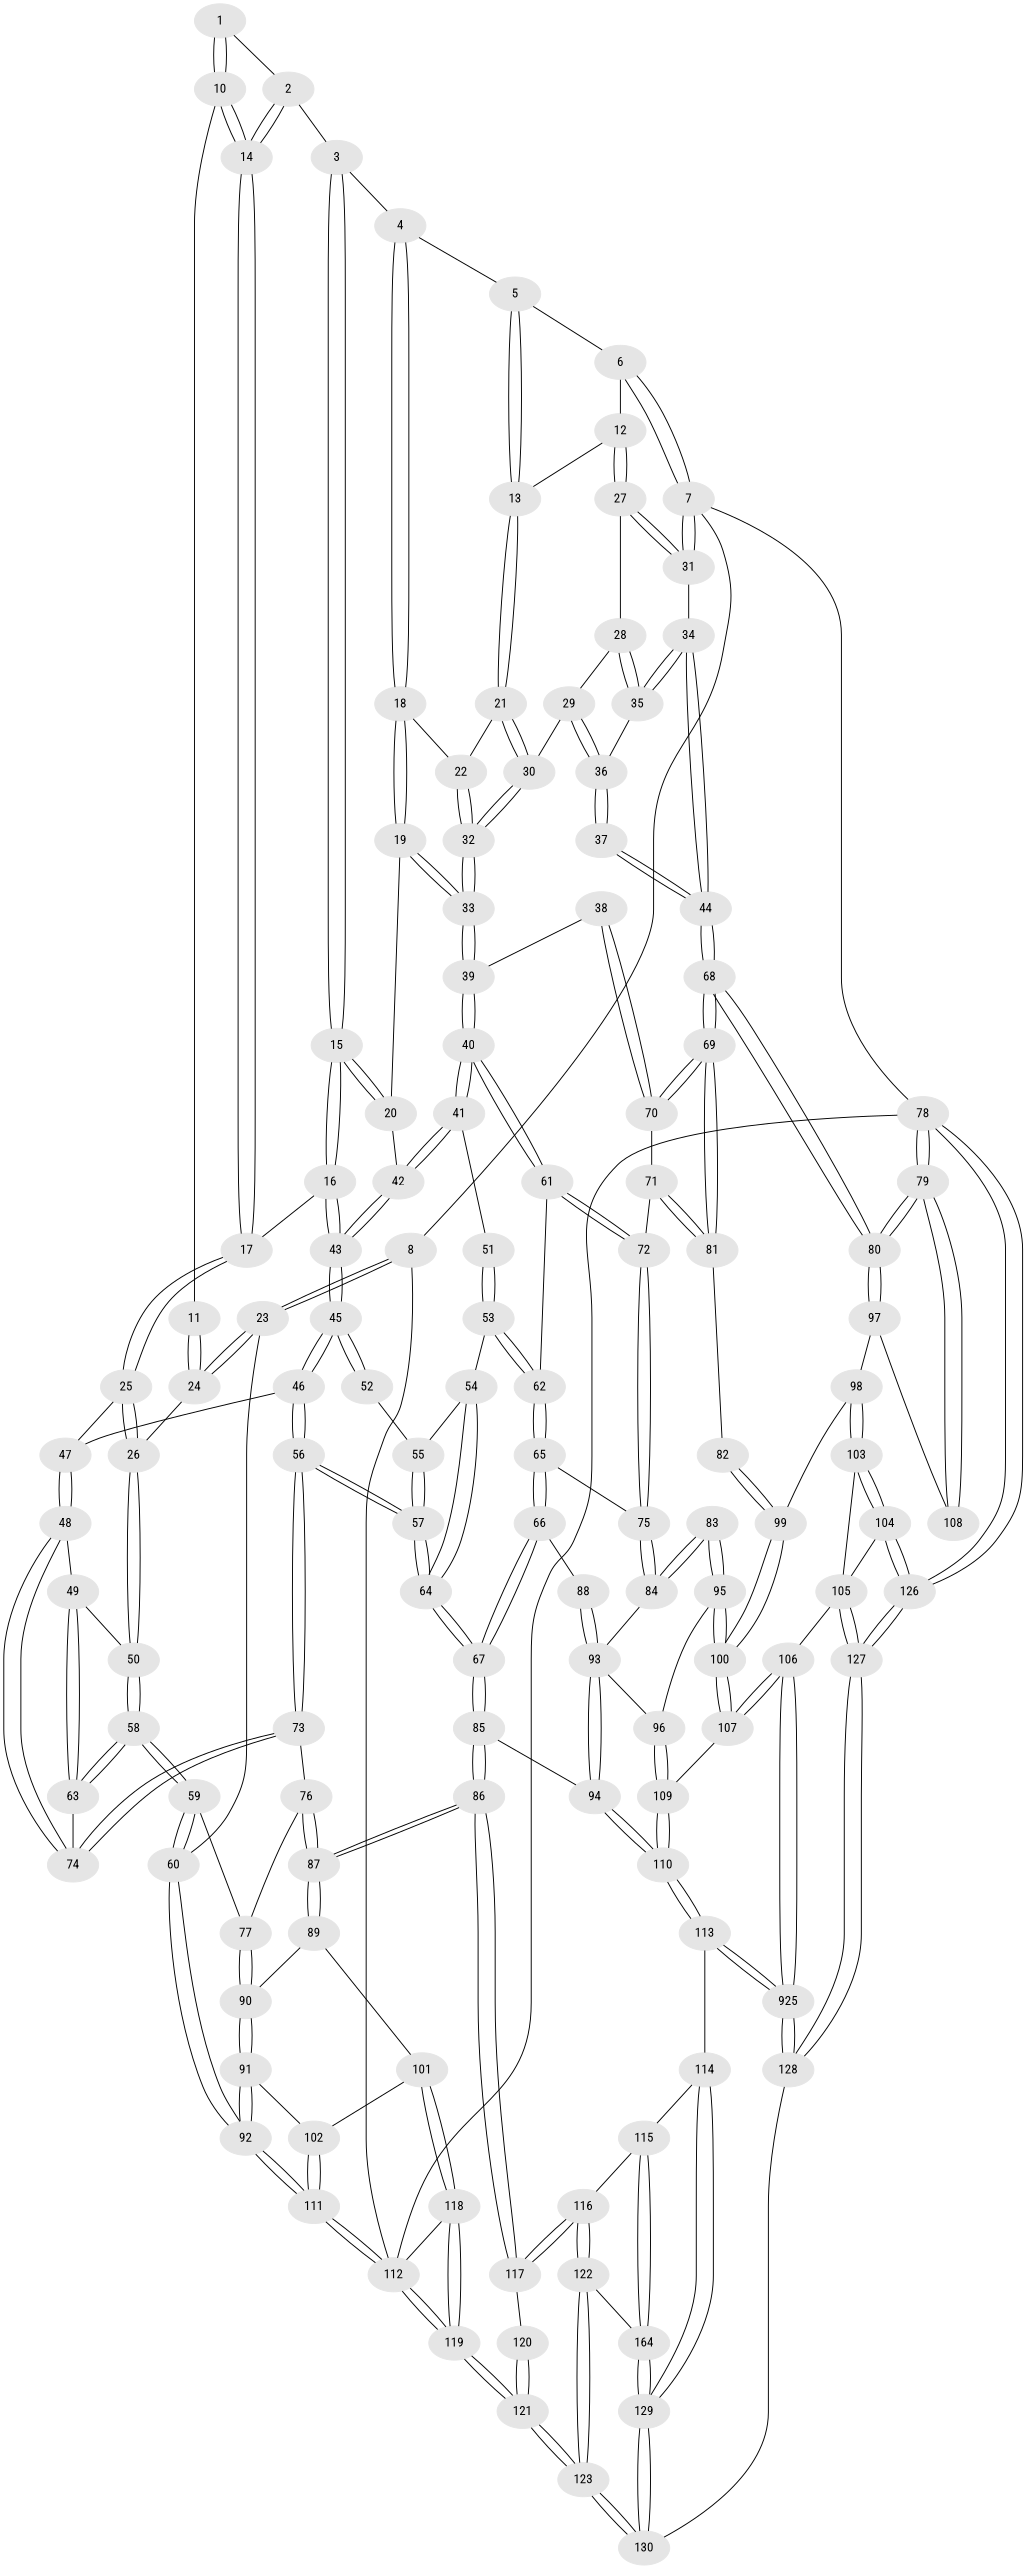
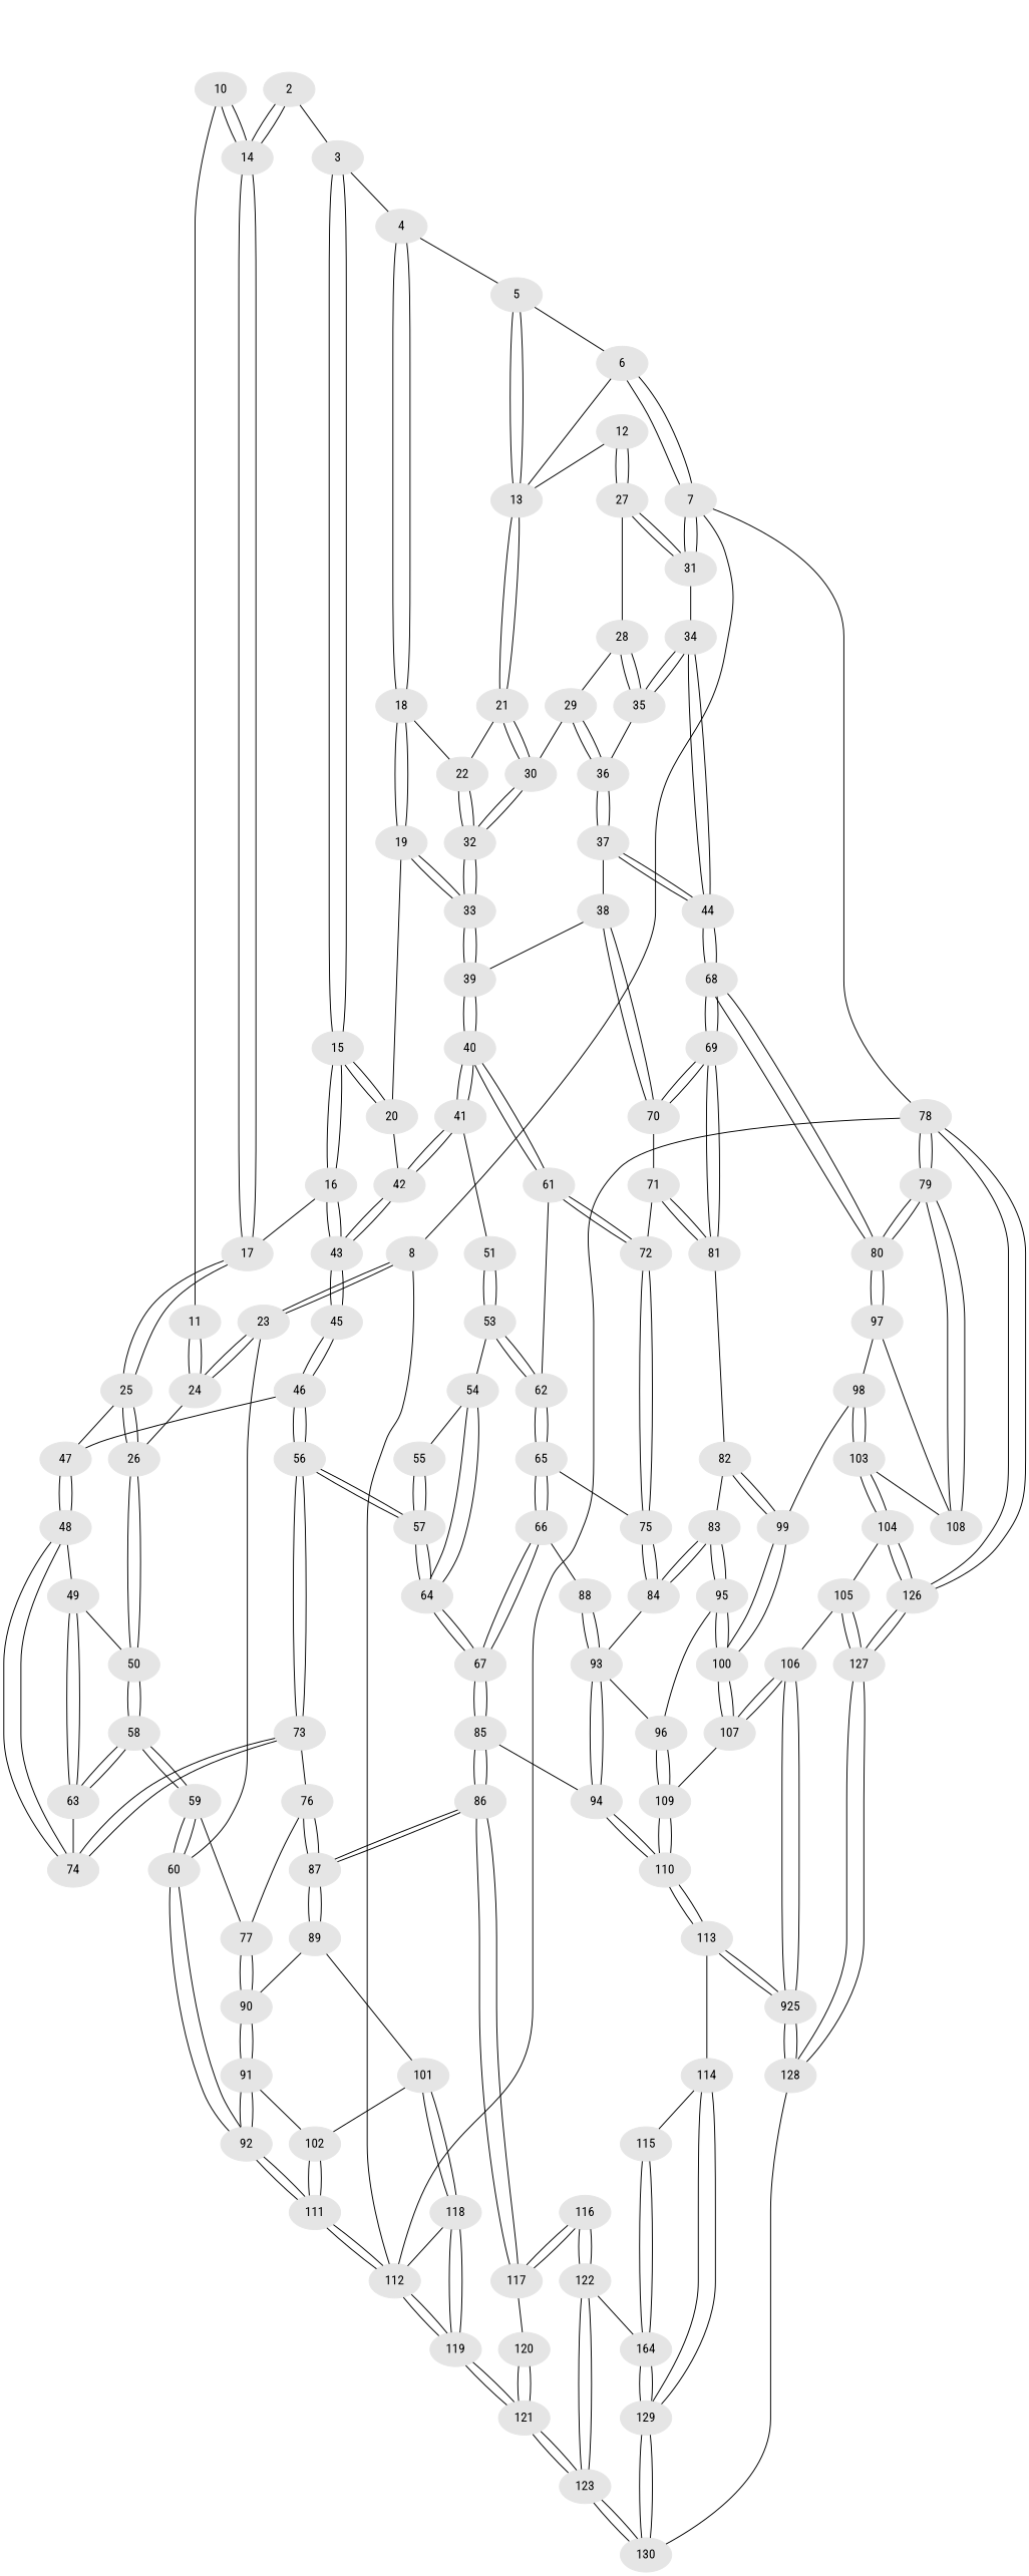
  graph {
    fontname="Roboto Condensed"
    node [color=gray90 fontname="Roboto Condensed" style=filled]
    edge [fontname="Roboto Condensed"]
-   1
    2
    10
    3
    14
    11
    4
    15
    17
    5
    18
    16
    20
    6
    13
    19
    22
    7
    12
    21
    8
    31
    78
    27
    23
    112
    34
    79
    126
    24
    60
    119
    26
    28
    30
    25
    43
    42
    45
    47
    33
    32
    39
    92
    50
    48
    58
    29
    35
    36
    37
    44
    40
    68
    38
    70
    71
    41
    61
    51
    62
    72
    53
    46
-   52
    69
    80
    56
    55
    57
    73
    49
    74
    63
    59
    54
    64
    65
    67
    76
    77
    90
    111
    75
    66
    85
    88
    84
    93
    86
    94
    81
    97
    82
    87
    89
    91
    108
    127
    98
    83
    99
    95
    100
    96
    117
    110
    120
    101
    102
    118
    109
    113
    107
    103
    104
    105
    106
    n119 [label=925]
    128
    114
    121
    115
    129
    116
    n126 [label=164]
    130
    122
    123
-   1 -- 2
-   1 -- 10
-   1 -- 10
    2 -- 3
    2 -- 14
    2 -- 14
    10 -- 14
    10 -- 14
    10 -- 11
    3 -- 4
    3 -- 15
    3 -- 15
    14 -- 17
    14 -- 17
    11 -- 24
    11 -- 24
    4 -- 5
    4 -- 18
    4 -- 18
    15 -- 16
    15 -- 16
    15 -- 20
    15 -- 20
    17 -- 25
    17 -- 25
    5 -- 6
    5 -- 13
    5 -- 13
    18 -- 19
    18 -- 19
    18 -- 22
    16 -- 17
    16 -- 43
    16 -- 43
    20 -- 42
    6 -- 7
    6 -- 7
-   6 -- 12
+   6 -- 13
    13 -- 21
    13 -- 21
    19 -- 20
    19 -- 33
    19 -- 33
    22 -- 32
    22 -- 32
    7 -- 8
    7 -- 31
    7 -- 31
    7 -- 78
    12 -- 13
    12 -- 27
    12 -- 27
    21 -- 22
    21 -- 30
    21 -- 30
    8 -- 23
    8 -- 23
    8 -- 112
    31 -- 34
    78 -- 112
    78 -- 79
    78 -- 79
    78 -- 126
    78 -- 126
    27 -- 31
    27 -- 31
    27 -- 28
    23 -- 24
    23 -- 24
    23 -- 60
    112 -- 119
    112 -- 119
    34 -- 35
    34 -- 35
    34 -- 44
    34 -- 44
    79 -- 80
    79 -- 80
    79 -- 108
    79 -- 108
    126 -- 127
    126 -- 127
    24 -- 26
    60 -- 92
    60 -- 92
    119 -- 121
    119 -- 121
    26 -- 50
    26 -- 50
    28 -- 29
    28 -- 35
    28 -- 35
    30 -- 32
    30 -- 32
    25 -- 26
    25 -- 26
    25 -- 47
    43 -- 45
    43 -- 45
    42 -- 43
    42 -- 43
    45 -- 46
    45 -- 46
-   45 -- 52
-   45 -- 52
    47 -- 48
    47 -- 48
    33 -- 39
    33 -- 39
    32 -- 33
    32 -- 33
    39 -- 40
    39 -- 40
    92 -- 111
    92 -- 111
    50 -- 58
    50 -- 58
    48 -- 49
    48 -- 74
    48 -- 74
    58 -- 63
    58 -- 63
    58 -- 59
    58 -- 59
    29 -- 30
    29 -- 36
    29 -- 36
    35 -- 36
    36 -- 37
    36 -- 37
    37 -- 44
    37 -- 44
+   37 -- 38
    44 -- 68
    44 -- 68
    40 -- 41
    40 -- 41
    40 -- 61
    40 -- 61
    68 -- 69
    68 -- 69
    68 -- 80
    68 -- 80
    38 -- 39
    38 -- 70
    38 -- 70
    70 -- 71
    71 -- 72
    71 -- 81
    71 -- 81
    41 -- 42
    41 -- 42
    41 -- 51
    61 -- 62
    61 -- 72
    61 -- 72
    51 -- 53
    51 -- 53
    62 -- 65
    62 -- 65
    72 -- 75
    72 -- 75
    53 -- 62
    53 -- 62
    53 -- 54
    46 -- 47
    46 -- 56
    46 -- 56
-   52 -- 55
    69 -- 70
    69 -- 70
    69 -- 81
    69 -- 81
    80 -- 97
    80 -- 97
    56 -- 57
    56 -- 57
    56 -- 73
    56 -- 73
    55 -- 57
    55 -- 57
    57 -- 64
    57 -- 64
    73 -- 74
    73 -- 74
    73 -- 76
    49 -- 50
    49 -- 63
    49 -- 63
    63 -- 74
    59 -- 60
    59 -- 60
    59 -- 77
    54 -- 55
    54 -- 64
    54 -- 64
    64 -- 67
    64 -- 67
    65 -- 75
    65 -- 66
    65 -- 66
    67 -- 85
    67 -- 85
    76 -- 77
    76 -- 87
    76 -- 87
    77 -- 90
    77 -- 90
    90 -- 91
    90 -- 91
    111 -- 112
    111 -- 112
    75 -- 84
    75 -- 84
    66 -- 67
    66 -- 67
    66 -- 88
    85 -- 86
    85 -- 86
    85 -- 94
    88 -- 93
    88 -- 93
    84 -- 93
    93 -- 94
    93 -- 94
    93 -- 96
    86 -- 87
    86 -- 87
    86 -- 117
    86 -- 117
    94 -- 110
    94 -- 110
    81 -- 82
    97 -- 108
    97 -- 98
+   82 -- 83
    82 -- 99
    82 -- 99
    87 -- 89
    87 -- 89
    89 -- 90
    89 -- 101
    91 -- 92
    91 -- 92
    91 -- 102
    127 -- 128
    127 -- 128
    98 -- 99
    98 -- 103
    98 -- 103
    83 -- 84
    83 -- 84
    83 -- 95
    83 -- 95
    99 -- 100
    99 -- 100
    95 -- 100
    95 -- 100
    95 -- 96
    100 -- 107
    100 -- 107
    96 -- 109
    96 -- 109
    117 -- 120
    110 -- 113
    110 -- 113
    120 -- 121
    120 -- 121
    101 -- 102
    101 -- 118
    101 -- 118
    102 -- 111
    102 -- 111
    118 -- 112
    118 -- 119
    118 -- 119
    109 -- 110
    109 -- 110
    113 -- n119
    113 -- n119
    113 -- 114
    107 -- 109
-   103 -- 105
+   103 -- 108
    103 -- 104
    103 -- 104
    104 -- 126
    104 -- 126
    104 -- 105
    105 -- 127
    105 -- 127
    105 -- 106
    106 -- 107
    106 -- 107
    106 -- n119
    106 -- n119
    n119 -- 128
    n119 -- 128
    128 -- 130
    114 -- 115
    114 -- 129
    114 -- 129
    121 -- 123
    121 -- 123
-   115 -- 116
    115 -- n126
    115 -- n126
    129 -- 130
    129 -- 130
    116 -- 117
    116 -- 117
    116 -- 122
    116 -- 122
    n126 -- 129
    n126 -- 129
    122 -- n126
    122 -- 123
    122 -- 123
    123 -- 130
    123 -- 130
  }
